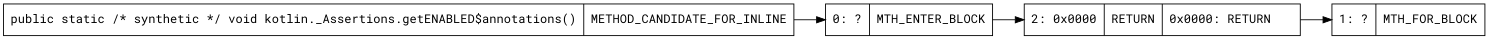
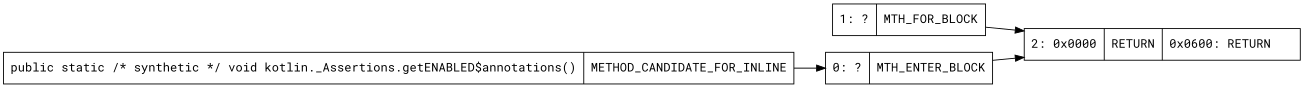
  digraph {
    fontname="Roboto Mono"
    rankdir=LR
    node [fontname="Roboto Mono" shape=record]
    edge [fontname="Roboto Mono"]
    n1 [label="{0\:\ ?|MTH_ENTER_BLOCK\l}"]
-   n2 [label="{2\:\ 0x0000|RETURN\l|0x0000: RETURN   \l}"]
+   n2 [label="{2\:\ 0x0000|RETURN\l|0x0600: RETURN   \l}"]
    n3 [label="{1\:\ ?|MTH_FOR_BLOCK\l}"]
    n4 [label="{public static \/* synthetic *\/ void kotlin._Assertions.getENABLED$annotations()  | METHOD_CANDIDATE_FOR_INLINE\l}"]
    n1 -> n2
-   n2 -> n3
+   n3 -> n2
    n4 -> n1
  }
